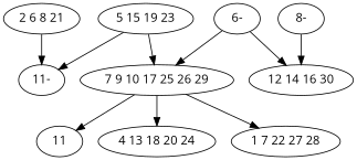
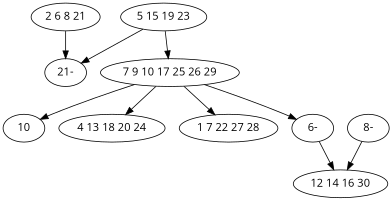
  digraph {
    fontname="Open Sans"
    node [fontname="Open Sans"]
    edge [fontname="Open Sans"]
    n1 [label="2 6 8 21"]
-   n2 [label="11-"]
-   n3 [label=11]
+   n2 [label="21-"]
+   n3 [label=10]
    n4 [label="5 15 19 23"]
    n5 [label="7 9 10 17 25 26 29"]
    n6 [label="4 13 18 20 24"]
    n7 [label="1 7 22 27 28"]
    n8 [label="6-"]
    n9 [label="12 14 16 30"]
    n10 [label="8-"]
    n1 -> n2
    n4 -> n2
    n4 -> n5
    n5 -> n3
    n5 -> n6
    n5 -> n7
-   n8 -> n5
+   n5 -> n8
    n8 -> n9
    n10 -> n9
  }
